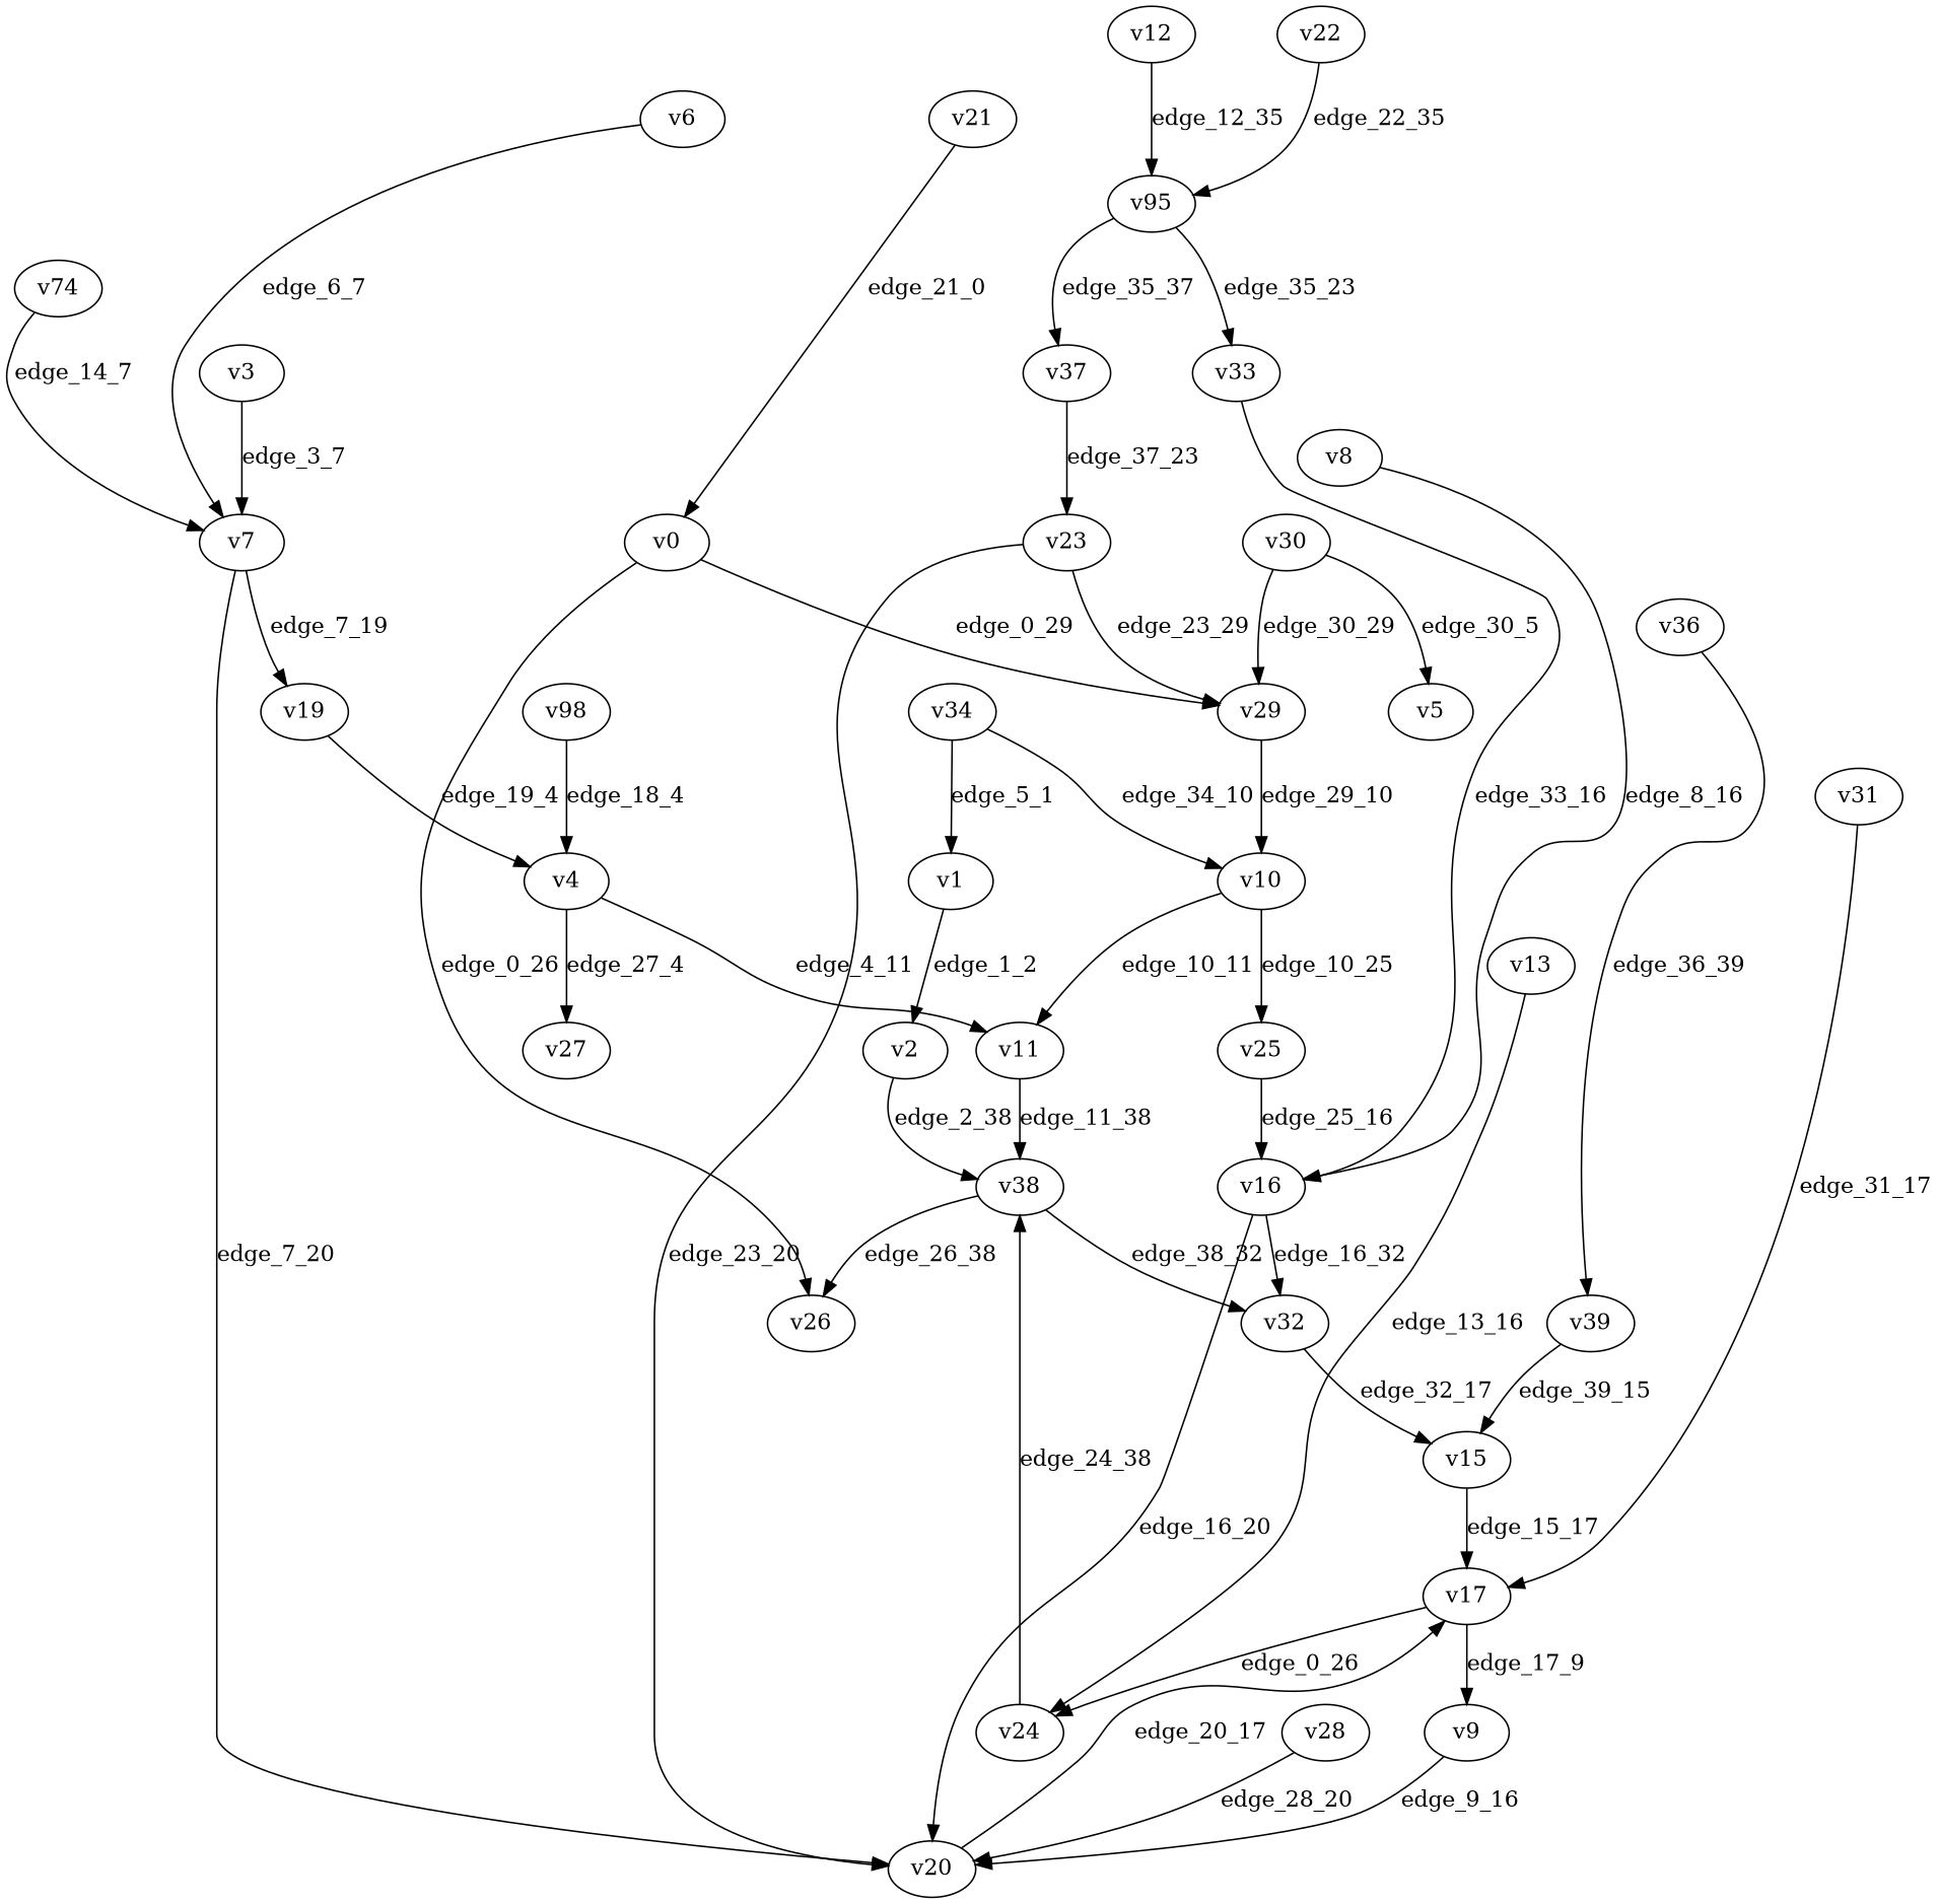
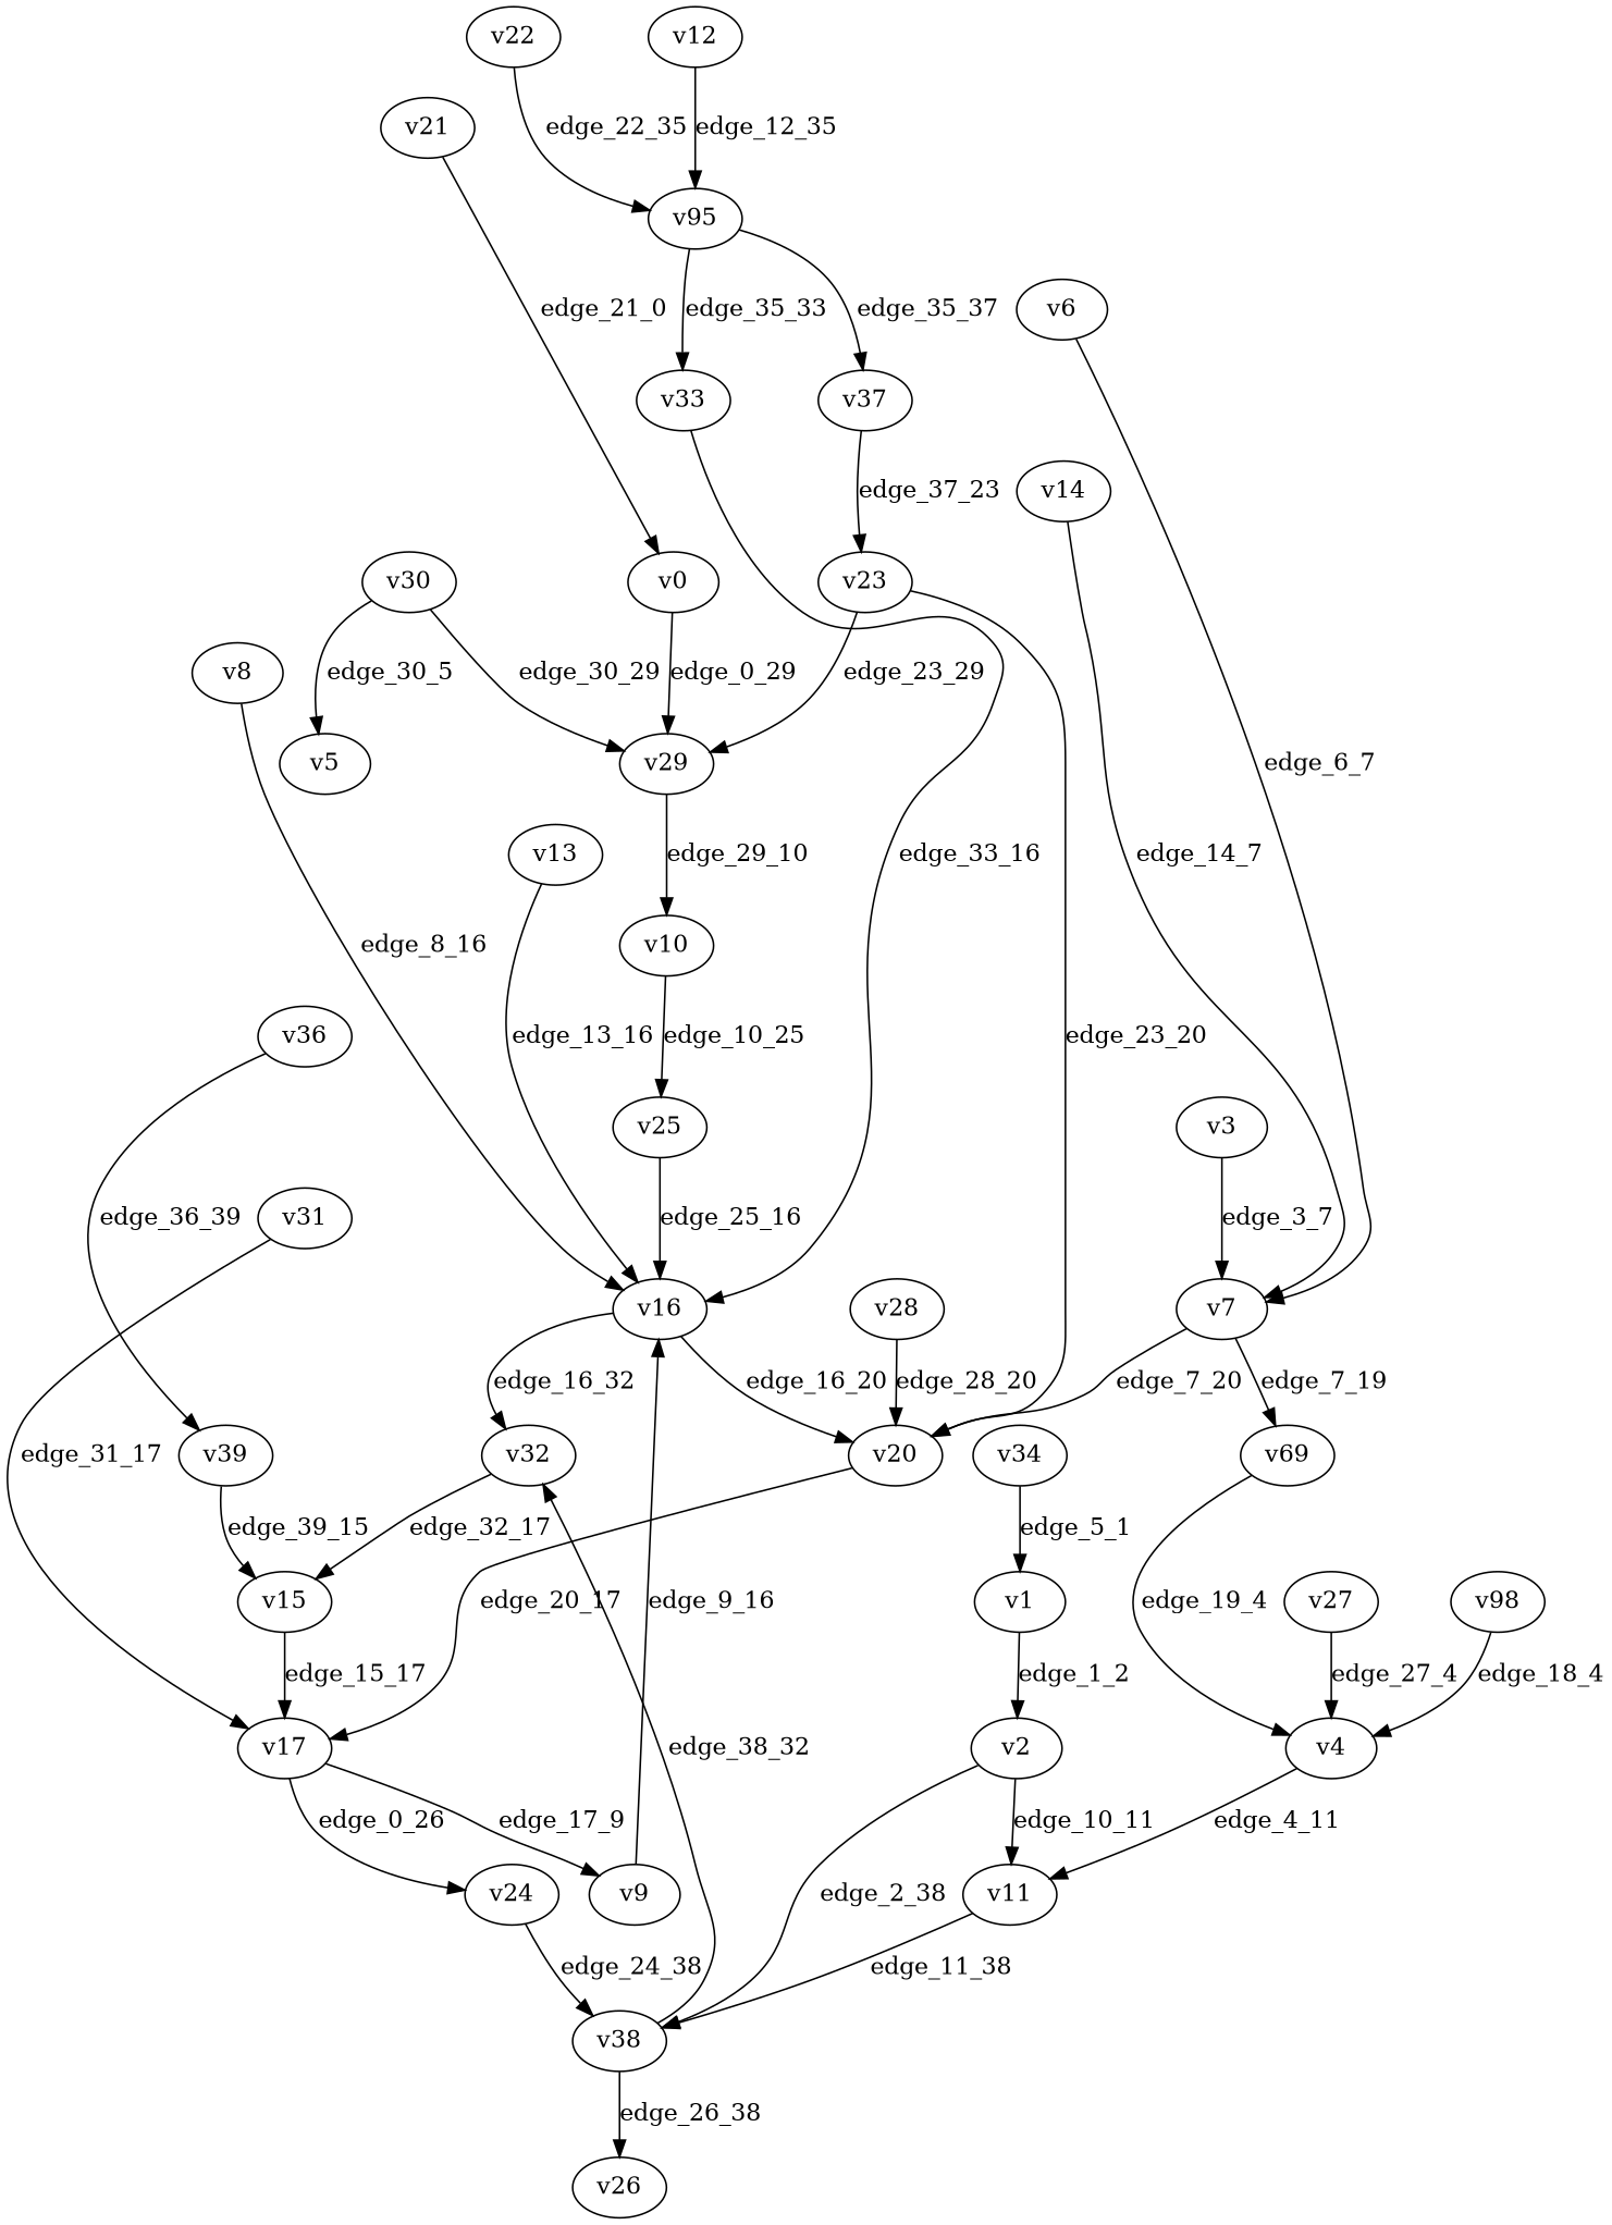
  digraph {
    node [player=1]
    v0 [player=-1]
    v26 [player=0]
    v29 [player=0]
    v10 [player=-1]
    v1 [player=-1]
    v2
    v38 [player=-1]
    v32 [player=0]
    v3 [player=0]
    v7 [player=-1]
-   v19
+   v19 [label=v69]
    v20 [player=0]
    v4 [player=-1]
    v11 [player=0]
    v6 [player=0]
    v17 [player=-1]
    v16 [player=-1]
    v8
    v9
    v25 [player=0]
    n21 [label=v95 player=-1]
    v12
    v33 [player=0]
    v37 [player=0]
    v13
-   v14 [label=v74]
+   v14
    v15 [player=0]
    v24
    n29 [label=v98]
    v21
    v22
    v23 [player=-1]
    v27 [player=0]
    v28 [player=-1]
    v30 [player=-1]
    v5
    v31
    v34 [player=0]
    v39 [player=-1]
    v36
-   v0 -> v26 [label=edge_0_26 probability=0.402455]
    v0 -> v29 [label=edge_0_29 probability=0.597545]
    v29 -> v10 [discount=0.351424 label=edge_29_10 weight=7.812014]
-   v10 -> v11 [label=edge_10_11 probability=0.679322]
+   v2 -> v11 [label=edge_10_11 probability=0.679322]
    v10 -> v25 [label=edge_10_25 probability=0.320678]
    v1 -> v2 [label=edge_1_2 probability=1.000000]
    v2 -> v38 [discount=0.749017 label=edge_2_38 weight=-4.073391]
    v38 -> v26 [discount=0.852934 label=edge_26_38 weight=-5.645427]
    v38 -> v32 [label=edge_38_32 probability=1.000000]
    v32 -> v15 [discount=0.424929 label=edge_32_17 weight=0.657175]
    v3 -> v7 [discount=0.294584 label=edge_3_7 weight=9.661426]
    v7 -> v19 [label=edge_7_19 probability=0.673366]
    v7 -> v20 [label=edge_7_20 probability=0.326634]
    v19 -> v4 [discount=0.886438 label=edge_19_4 weight=-4.081318]
    v20 -> v17 [discount=0.100293 label=edge_20_17 weight=-8.874896]
    v4 -> v11 [label=edge_4_11 probability=1.000000]
    v11 -> v38 [discount=0.102407 label=edge_11_38 weight=6.701039]
    v6 -> v7 [discount=0.110151 label=edge_6_7 weight=-2.381535]
    v17 -> v9 [label=edge_17_9 probability=0.569434]
    v17 -> v24 [label=edge_0_26 probability=0.430566]
    v16 -> v32 [label=edge_16_32 probability=0.402402]
    v16 -> v20 [label=edge_16_20 probability=0.597598]
    v8 -> v16 [discount=0.647012 label=edge_8_16 weight=-4.478607]
-   v9 -> v20 [discount=0.300057 label=edge_9_16 weight=1.384193]
+   v9 -> v16 [discount=0.300057 label=edge_9_16 weight=1.384193]
    v25 -> v16 [discount=0.307854 label=edge_25_16 weight=7.024144]
-   n21 -> v33 [label=edge_35_23 probability=0.357299]
+   n21 -> v33 [label=edge_35_33 probability=0.357299]
    n21 -> v37 [label=edge_35_37 probability=0.642701]
    v12 -> n21 [discount=0.120771 label=edge_12_35 weight=8.816166]
    v33 -> v16 [discount=0.603641 label=edge_33_16 weight=-6.251937]
    v37 -> v23 [discount=0.598087 label=edge_37_23 weight=7.197440]
-   v13 -> v24 [discount=0.553869 label=edge_13_16 weight=-9.006415]
+   v13 -> v16 [discount=0.553869 label=edge_13_16 weight=-9.006415]
    v14 -> v7 [discount=0.837735 label=edge_14_7 weight=-9.502643]
    v15 -> v17 [discount=0.260540 label=edge_15_17 weight=3.953740]
    v24 -> v38 [discount=0.880559 label=edge_24_38 weight=7.833069]
    n29 -> v4 [discount=0.711279 label=edge_18_4 weight=4.336040]
    v21 -> v0 [discount=0.134739 label=edge_21_0 weight=-1.166616]
    v22 -> n21 [discount=0.335805 label=edge_22_35 weight=6.181921]
    v23 -> v29 [label=edge_23_29 probability=0.465392]
    v23 -> v20 [label=edge_23_20 probability=0.534608]
-   v4 -> v27 [discount=0.614515 label=edge_27_4 weight=8.926630]
+   v27 -> v4 [discount=0.614515 label=edge_27_4 weight=8.926630]
    v28 -> v20 [label=edge_28_20 probability=1.000000]
    v30 -> v29 [label=edge_30_29 probability=0.385733]
    v30 -> v5 [label=edge_30_5 probability=0.614267]
    v31 -> v17 [discount=0.603207 label=edge_31_17 weight=-8.073827]
-   v34 -> v10 [discount=0.841011 label=edge_34_10 weight=3.451726]
    v34 -> v1 [discount=0.790743 label=edge_5_1 weight=4.698081]
    v39 -> v15 [label=edge_39_15 probability=1.000000]
    v36 -> v39 [discount=0.101458 label=edge_36_39 weight=-8.507408]
  }
